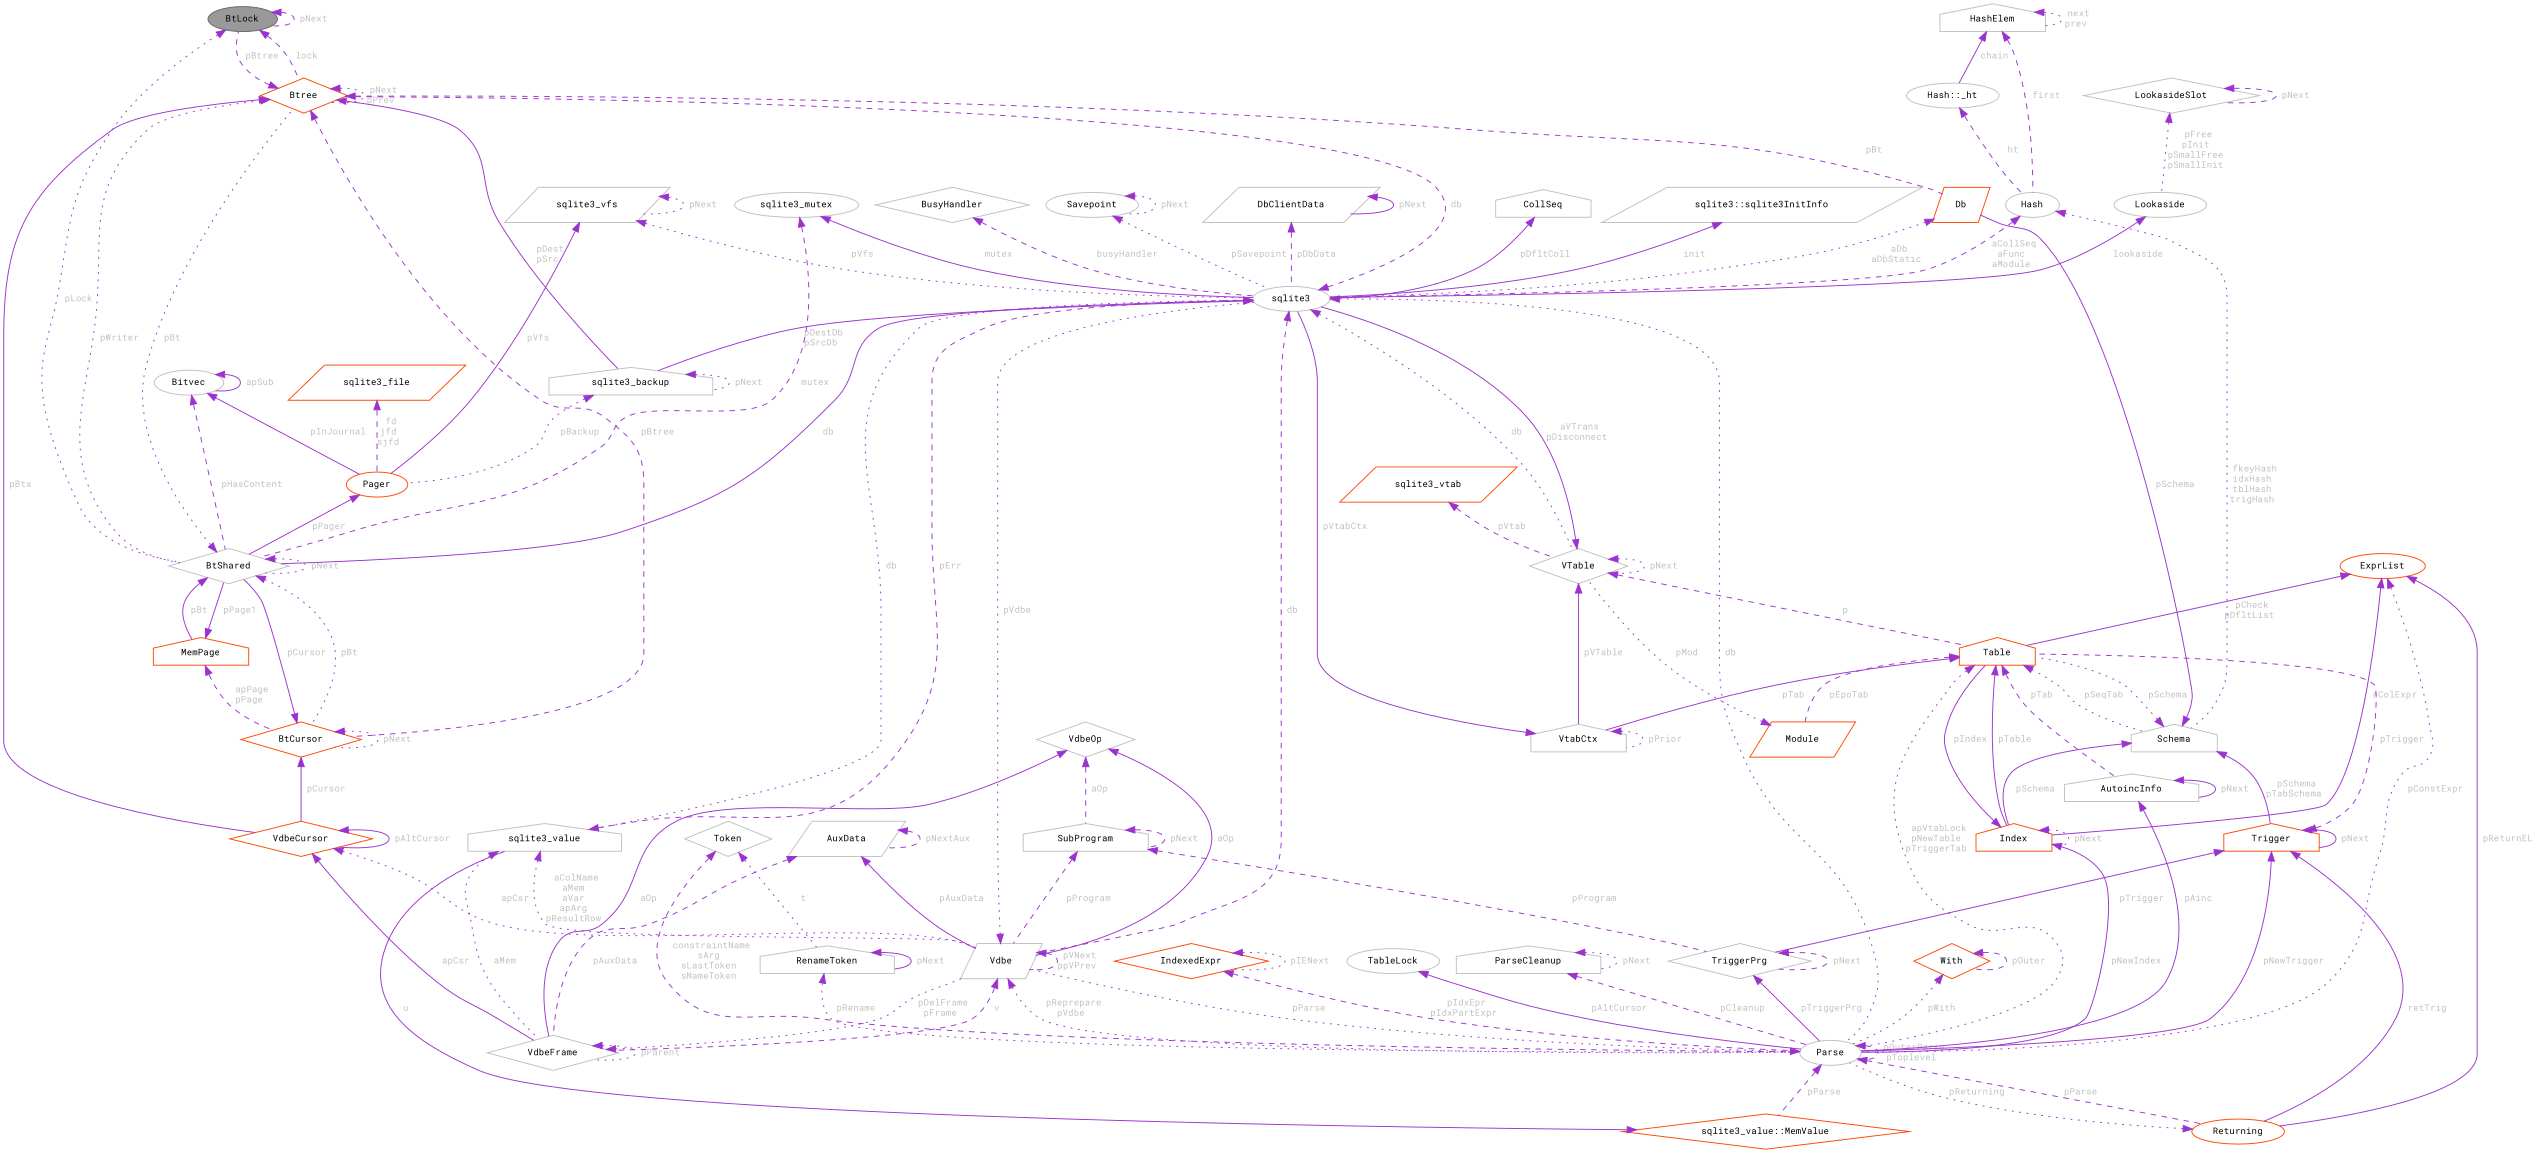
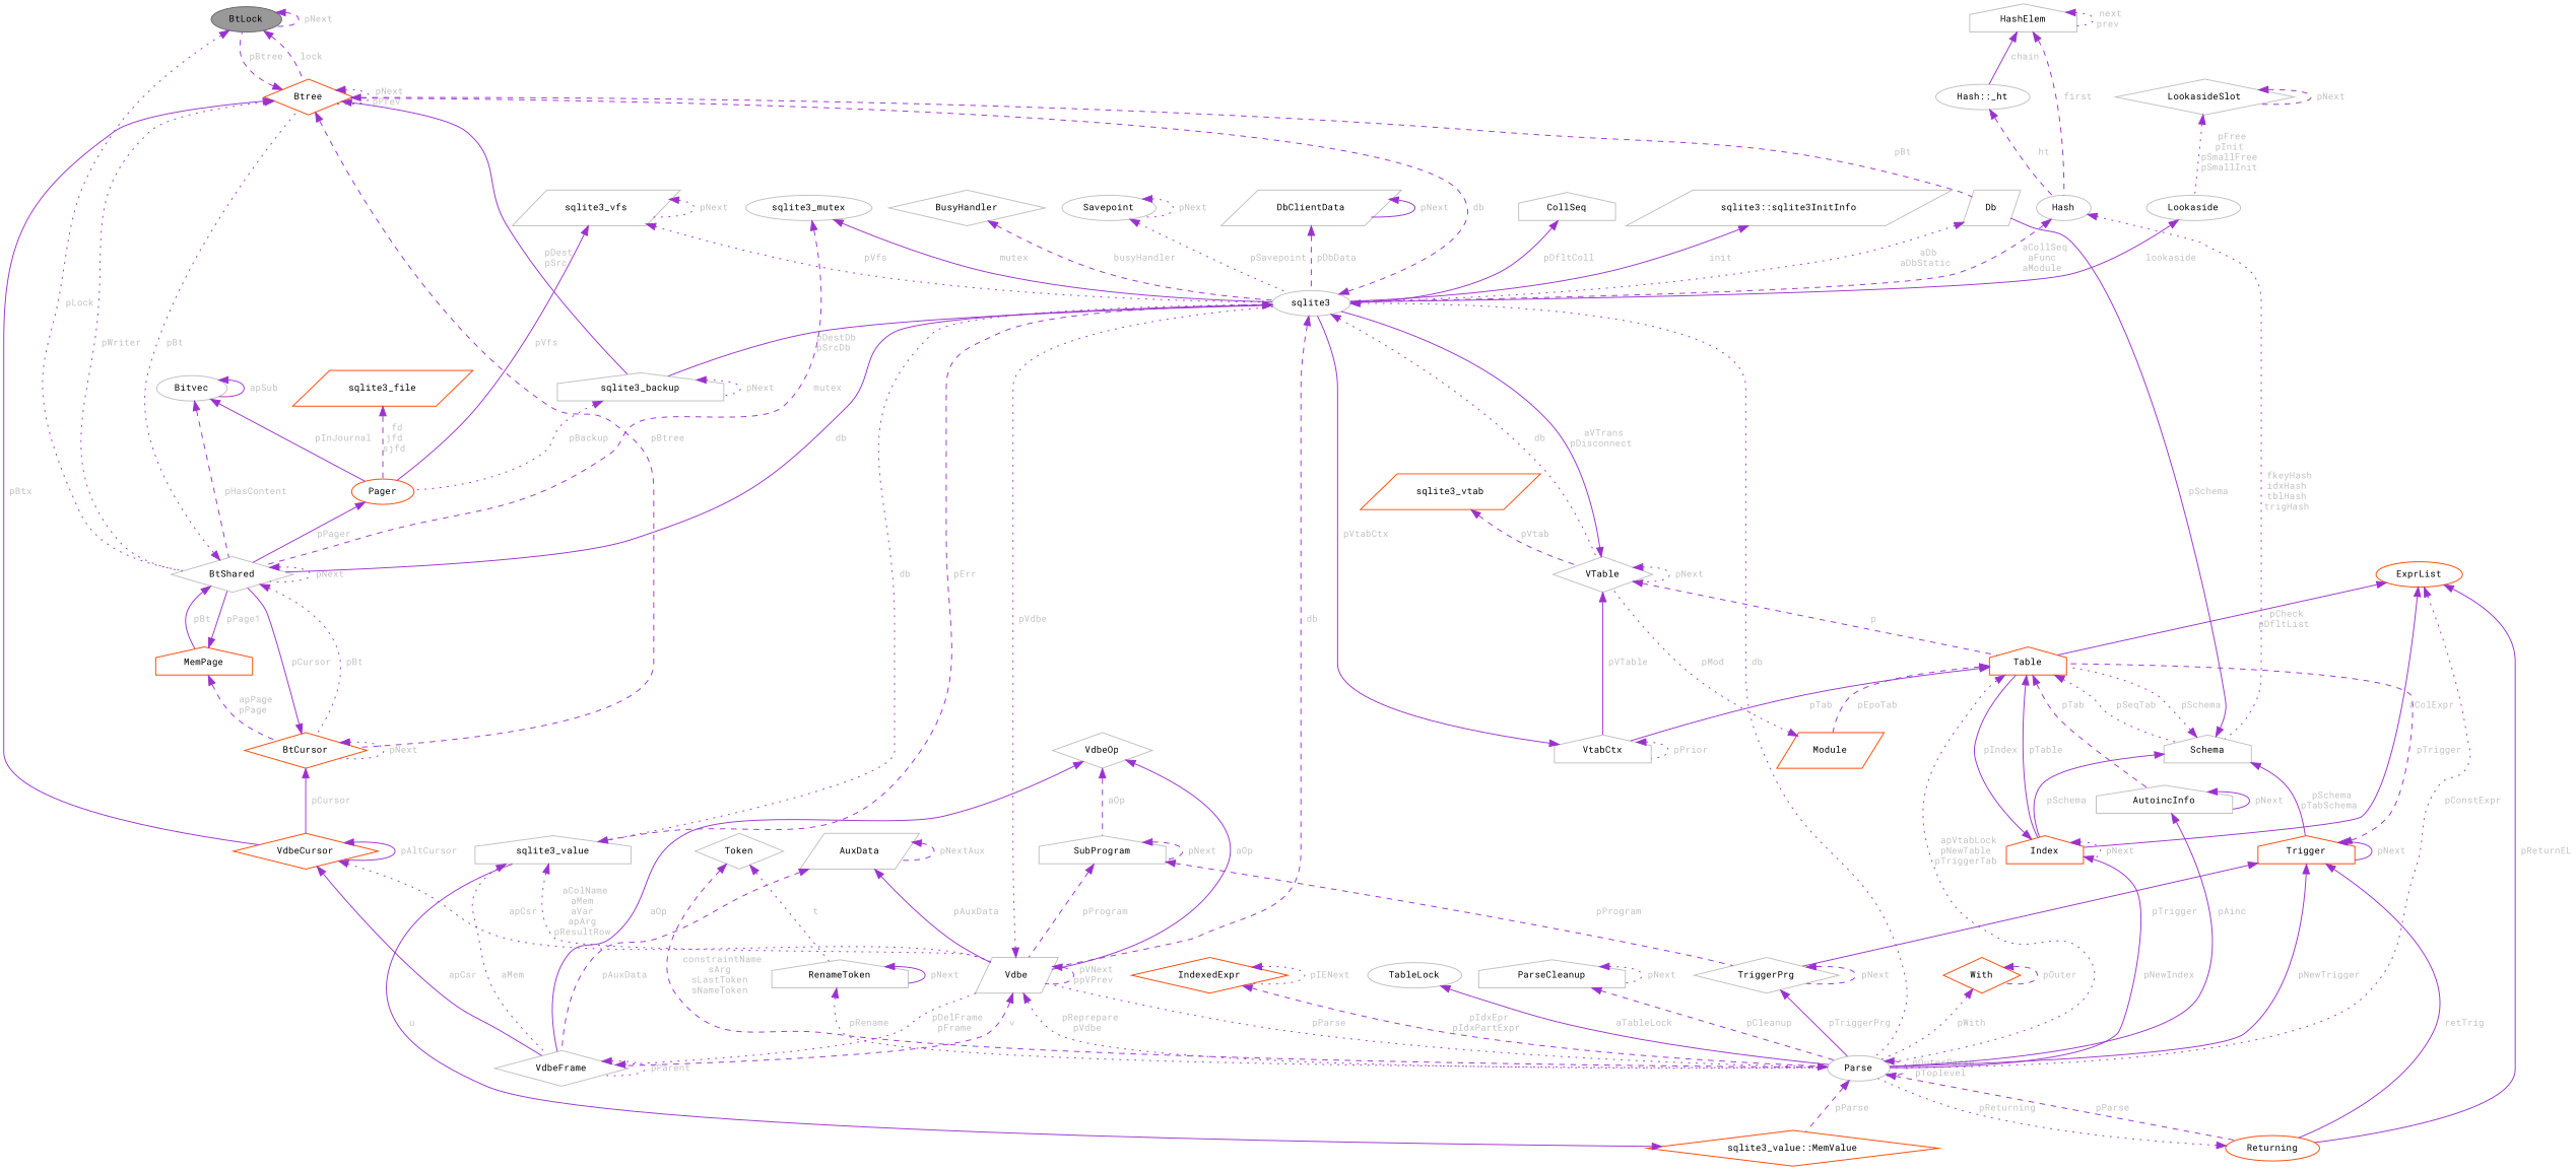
  digraph {
    fontname="Roboto Mono"
    node [color=grey75 fillcolor=white fontname="Roboto Mono" fontsize=10 shape=diamond style=filled]
    edge [color=darkorchid3 dir=back fontcolor=grey fontname="Roboto Mono" fontsize=10 labelfontname=Helvetica labelfontsize=10 style=solid]
    n1 [color=gray40 fillcolor=grey60 fontcolor=black height=0.2 label=BtLock shape=ellipse width=0.4]
    n2 [color=orangered height=0.2 label=Btree width=0.4]
    n3 [height=0.2 label=BtShared width=0.4]
    n4 [color=orangered height=0.2 label=VdbeCursor width=0.4]
    n5 [color=orangered height=0.2 label=BtCursor width=0.4]
    n6 [height=0.2 label=sqlite3_backup shape=house width=0.4]
-   n7 [color=orangered height=0.2 label=Db shape=parallelogram width=0.4]
+   n7 [height=0.2 label=Db shape=parallelogram width=0.4]
    n8 [color=orangered height=0.2 label=MemPage shape=house width=0.4]
    n9 [height=0.2 label=Vdbe shape=parallelogram width=0.4]
    n10 [height=0.2 label=VdbeFrame width=0.4]
    n11 [color=orangered height=0.2 label=Pager shape=ellipse width=0.4]
    n12 [height=0.2 label=sqlite3 shape=ellipse width=0.4]
    n13 [height=0.2 label=Parse shape=ellipse width=0.4]
    n14 [height=0.2 label=VTable width=0.4]
    n15 [height=0.2 label=sqlite3_value shape=house width=0.4]
    n16 [color=orangered height=0.2 label=Returning shape=ellipse width=0.4]
    n17 [color=orangered height=0.2 label="sqlite3_value::MemValue" width=0.4]
    n18 [color=orangered height=0.2 label=Table shape=house width=0.4]
    n19 [height=0.2 label=VtabCtx shape=house width=0.4]
    n20 [height=0.2 label=sqlite3_vfs shape=parallelogram width=0.4]
    n21 [color=orangered height=0.2 label=ExprList shape=ellipse width=0.4]
    n22 [color=orangered height=0.2 label=Index shape=house width=0.4]
    n23 [height=0.2 label=AutoincInfo shape=house width=0.4]
    n24 [height=0.2 label=Schema shape=house width=0.4]
    n25 [color=orangered height=0.2 label=Module shape=parallelogram width=0.4]
    n26 [color=orangered height=0.2 label=IndexedExpr width=0.4]
    n27 [height=0.2 label=TableLock shape=ellipse width=0.4]
    n28 [color=orangered height=0.2 label=Trigger shape=house width=0.4]
    n29 [height=0.2 label=TriggerPrg width=0.4]
    n30 [height=0.2 label=Hash shape=ellipse width=0.4]
    n31 [height=0.2 label=HashElem shape=house width=0.4]
    n32 [height=0.2 label="Hash::_ht" shape=ellipse width=0.4]
    n33 [color=orangered height=0.2 label=sqlite3_vtab shape=parallelogram width=0.4]
    n34 [height=0.2 label=SubProgram shape=house width=0.4]
    n35 [height=0.2 label=VdbeOp width=0.4]
    n36 [height=0.2 label=ParseCleanup shape=house width=0.4]
    n37 [height=0.2 label=Token width=0.4]
    n38 [height=0.2 label=RenameToken shape=house width=0.4]
    n39 [color=orangered height=0.2 label=With width=0.4]
    n40 [height=0.2 label=Bitvec shape=ellipse width=0.4]
    n41 [color=orangered height=0.2 label=sqlite3_file shape=parallelogram width=0.4]
    n42 [height=0.2 label=sqlite3_mutex shape=ellipse width=0.4]
    n43 [height=0.2 label=AuxData shape=parallelogram width=0.4]
    n44 [height=0.2 label=CollSeq shape=house width=0.4]
    n45 [height=0.2 label="sqlite3::sqlite3InitInfo" shape=parallelogram width=0.4]
    n46 [height=0.2 label=Lookaside shape=ellipse width=0.4]
    n47 [height=0.2 label=LookasideSlot width=0.4]
    n48 [height=0.2 label=BusyHandler width=0.4]
    n49 [height=0.2 label=Savepoint shape=ellipse width=0.4]
    n50 [height=0.2 label=DbClientData shape=parallelogram width=0.4]
    n1 -> n1 [label=" pNext" style=dashed]
    n1 -> n2 [label=" lock" style=dashed]
    n1 -> n3 [label=" pLock" style=dotted]
    n2 -> n1 [label=" pBtree" style=dashed]
    n2 -> n2 [label=" pNext\npPrev" style=dotted]
    n2 -> n3 [label=" pWriter" style=dotted]
    n2 -> n4 [label=" pBtx"]
    n2 -> n5 [label=" pBtree" style=dashed]
    n2 -> n6 [label=" pDest\npSrc"]
    n2 -> n7 [label=" pBt" style=dashed]
    n3 -> n2 [label=" pBt" style=dotted]
    n3 -> n3 [label=" pNext" style=dotted]
    n3 -> n5 [label=" pBt" style=dotted]
    n3 -> n8 [label=" pBt"]
    n4 -> n4 [label=" pAltCursor"]
    n4 -> n9 [label=" apCsr" style=dotted]
    n4 -> n10 [label=" apCsr"]
    n5 -> n3 [label=" pCursor"]
    n5 -> n4 [label=" pCursor"]
    n5 -> n5 [label=" pNext" style=dotted]
    n6 -> n6 [label=" pNext" style=dotted]
    n6 -> n11 [label=" pBackup" style=dotted]
    n7 -> n12 [label=" aDb\naDbStatic" style=dotted]
    n8 -> n3 [label=" pPage1"]
    n8 -> n5 [label=" apPage\npPage" style=dashed]
    n9 -> n9 [label=" pVNext\nppVPrev" style=dashed]
    n9 -> n10 [label=" v" style=dashed]
    n9 -> n12 [label=" pVdbe" style=dotted]
    n9 -> n13 [label=" pReprepare\npVdbe" style=dotted]
    n10 -> n9 [label=" pDelFrame\npFrame" style=dotted]
    n10 -> n10 [label=" pParent" style=dotted]
    n11 -> n3 [label=" pPager"]
    n12 -> n2 [label=" db" style=dashed]
    n12 -> n3 [label=" db"]
    n12 -> n6 [label=" pDestDb\npSrcDb"]
    n12 -> n9 [label=" db" style=dashed]
    n12 -> n13 [label=" db" style=dotted]
    n12 -> n14 [label=" db" style=dotted]
    n12 -> n15 [label=" db" style=dotted]
    n13 -> n9 [label=" pParse" style=dotted]
    n13 -> n13 [label=" pOuterParse\npToplevel" style=dashed]
    n13 -> n16 [label=" pParse" style=dashed]
    n13 -> n17 [label=" pParse" style=dashed]
    n14 -> n12 [label=" aVTrans\npDisconnect"]
    n14 -> n14 [label=" pNext" style=dotted]
    n14 -> n18 [label=" p" style=dashed]
    n14 -> n19 [label=" pVTable"]
    n15 -> n9 [label=" aColName\naMem\naVar\napArg\npResultRow" style=dotted]
    n15 -> n10 [label=" aMem" style=dotted]
    n15 -> n12 [label=" pErr" style=dashed]
    n16 -> n13 [label=" pReturning" style=dotted]
    n17 -> n15 [label=" u"]
    n18 -> n13 [label=" apVtabLock\npNewTable\npTriggerTab" style=dotted]
    n18 -> n19 [label=" pTab"]
    n18 -> n22 [label=" pTable"]
    n18 -> n23 [label=" pTab" style=dashed]
    n18 -> n24 [label=" pSeqTab" style=dotted]
    n18 -> n25 [label=" pEpoTab" style=dashed]
    n19 -> n12 [label=" pVtabCtx"]
    n19 -> n19 [label=" pPrior" style=dotted]
    n20 -> n11 [label=" pVfs"]
    n20 -> n12 [label=" pVfs" style=dotted]
    n20 -> n20 [label=" pNext" style=dotted]
    n21 -> n13 [label=" pConstExpr" style=dotted]
    n21 -> n16 [label=" pReturnEL"]
    n21 -> n18 [label=" pCheck\npDfltList"]
    n21 -> n22 [label=" aColExpr"]
    n22 -> n13 [label=" pNewIndex"]
    n22 -> n18 [label=" pIndex"]
    n22 -> n22 [label=" pNext" style=dotted]
    n23 -> n13 [label=" pAinc"]
    n23 -> n23 [label=" pNext"]
    n24 -> n7 [label=" pSchema"]
    n24 -> n18 [label=" pSchema" style=dotted]
    n24 -> n22 [label=" pSchema"]
    n24 -> n28 [label=" pSchema\npTabSchema"]
    n25 -> n14 [label=" pMod" style=dotted]
    n26 -> n13 [label=" pIdxEpr\npIdxPartExpr" style=dashed]
    n26 -> n26 [label=" pIENext" style=dotted]
-   n27 -> n13 [label=" pAltCursor"]
+   n27 -> n13 [label=" aTableLock"]
    n28 -> n13 [label=" pNewTrigger"]
    n28 -> n16 [label=" retTrig"]
    n28 -> n18 [label=" pTrigger" style=dashed]
    n28 -> n28 [label=" pNext"]
    n28 -> n29 [label=" pTrigger"]
    n29 -> n13 [label=" pTriggerPrg"]
    n29 -> n29 [label=" pNext" style=dashed]
    n30 -> n12 [label=" aCollSeq\naFunc\naModule" style=dashed]
    n30 -> n24 [label=" fkeyHash\nidxHash\ntblHash\ntrigHash" style=dotted]
    n31 -> n30 [label=" first" style=dashed]
    n31 -> n31 [label=" next\nprev" style=dotted]
    n31 -> n32 [label=" chain"]
    n32 -> n30 [label=" ht" style=dashed]
    n33 -> n14 [label=" pVtab" style=dashed]
    n34 -> n9 [label=" pProgram" style=dashed]
    n34 -> n29 [label=" pProgram" style=dashed]
    n34 -> n34 [label=" pNext" style=dashed]
    n35 -> n9 [label=" aOp"]
    n35 -> n10 [label=" aOp"]
    n35 -> n34 [label=" aOp" style=dashed]
    n36 -> n13 [label=" pCleanup" style=dashed]
    n36 -> n36 [label=" pNext" style=dotted]
    n37 -> n13 [label=" constraintName\nsArg\nsLastToken\nsNameToken" style=dashed]
    n37 -> n38 [label=" t" style=dotted]
    n38 -> n13 [label=" pRename" style=dotted]
    n38 -> n38 [label=" pNext"]
    n39 -> n13 [label=" pWith" style=dotted]
    n39 -> n39 [label=" pOuter" style=dashed]
    n40 -> n3 [label=" pHasContent" style=dashed]
    n40 -> n11 [label=" pInJournal"]
    n40 -> n40 [label=" apSub"]
    n41 -> n11 [label=" fd\njfd\nsjfd" style=dashed]
    n42 -> n3 [label=" mutex" style=dashed]
    n42 -> n12 [label=" mutex"]
    n43 -> n9 [label=" pAuxData"]
    n43 -> n10 [label=" pAuxData" style=dashed]
    n43 -> n43 [label=" pNextAux" style=dashed]
    n44 -> n12 [label=" pDfltColl"]
    n45 -> n12 [label=" init"]
    n46 -> n12 [label=" lookaside"]
    n47 -> n46 [label=" pFree\npInit\npSmallFree\npSmallInit" style=dotted]
    n47 -> n47 [label=" pNext" style=dashed]
    n48 -> n12 [label=" busyHandler" style=dashed]
    n49 -> n12 [label=" pSavepoint" style=dotted]
    n49 -> n49 [label=" pNext" style=dotted]
    n50 -> n12 [label=" pDbData" style=dashed]
    n50 -> n50 [label=" pNext"]
  }
